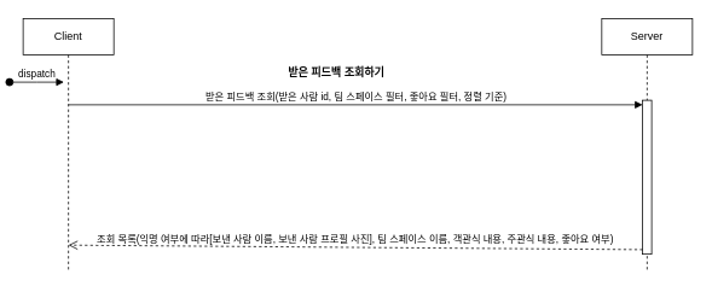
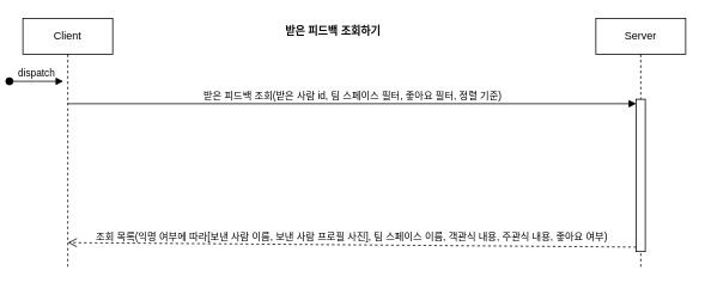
  <mxCell id="0" />
  <mxCell id="1" parent="0" />
  <mxCell id="2" value="Client" style="shape=umlLifeline;perimeter=lifelinePerimeter;whiteSpace=wrap;html=1;container=0;dropTarget=0;collapsible=0;recursiveResize=0;outlineConnect=0;portConstraint=eastwest;newEdgeStyle={&quot;edgeStyle&quot;:&quot;elbowEdgeStyle&quot;,&quot;elbow&quot;:&quot;vertical&quot;,&quot;curved&quot;:0,&quot;rounded&quot;:0};" parent="1" vertex="1"><mxGeometry x="20" y="20" width="100" height="280" as="geometry" /></mxCell>
  <mxCell id="3" value="dispatch" style="html=1;verticalAlign=bottom;startArrow=oval;endArrow=block;startSize=8;edgeStyle=elbowEdgeStyle;elbow=vertical;curved=0;rounded=0;" parent="2" edge="1"><mxGeometry relative="1" as="geometry"><mxPoint x="-15" y="70" as="sourcePoint" /><mxPoint x="45" y="70" as="targetPoint" /></mxGeometry></mxCell>
  <mxCell id="4" value="Server" style="shape=umlLifeline;perimeter=lifelinePerimeter;whiteSpace=wrap;html=1;container=0;dropTarget=0;collapsible=0;recursiveResize=0;outlineConnect=0;portConstraint=eastwest;newEdgeStyle={&quot;edgeStyle&quot;:&quot;elbowEdgeStyle&quot;,&quot;elbow&quot;:&quot;vertical&quot;,&quot;curved&quot;:0,&quot;rounded&quot;:0};" parent="1" vertex="1"><mxGeometry x="658" y="20" width="100" height="280" as="geometry" /></mxCell>
  <mxCell id="5" value="" style="html=1;points=[[0,0,0,0,5],[0,1,0,0,-5],[1,0,0,0,5],[1,1,0,0,-5]];perimeter=orthogonalPerimeter;outlineConnect=0;targetShapes=umlLifeline;portConstraint=eastwest;newEdgeStyle={&quot;curved&quot;:0,&quot;rounded&quot;:0};" parent="4" vertex="1"><mxGeometry x="45" y="90" width="10" height="170" as="geometry" /></mxCell>
  <mxCell id="6" value="받은 피드백 조회(받은 사람 id, 팀 스페이스 필터, 좋아요 필터, 정렬 기준)" style="html=1;verticalAlign=bottom;endArrow=block;curved=0;rounded=0;entryX=0;entryY=0;entryDx=0;entryDy=5;" parent="1" target="5" edge="1"><mxGeometry relative="1" as="geometry"><mxPoint x="70" y="115" as="sourcePoint" /></mxGeometry></mxCell>
  <mxCell id="7" value="조회 목록(익명 여부에 따라[보낸 사람 이름, 보낸 사람 프로필 사진], 팀 스페이스 이름, 객관식 내용, 주관식 내용, 좋아요 여부)" style="html=1;verticalAlign=bottom;endArrow=open;dashed=1;endSize=8;curved=0;rounded=0;exitX=0;exitY=1;exitDx=0;exitDy=-5;" parent="1" source="5" edge="1"><mxGeometry relative="1" as="geometry"><mxPoint x="70" y="270" as="targetPoint" /><Array as="points"><mxPoint x="70" y="270" /></Array></mxGeometry></mxCell>
- <mxCell id="8" value="&lt;b&gt;받은 피드백 조회하기&lt;/b&gt;" style="text;html=1;align=center;verticalAlign=middle;resizable=0;points=[];autosize=1;strokeColor=none;fillColor=none;" parent="1" vertex="1"><mxGeometry x="305" y="65" width="120" height="30" as="geometry" /></mxCell>
+ <mxCell id="8" value="&lt;b&gt;받은 피드백 조회하기&lt;/b&gt;" style="text;html=1;align=center;verticalAlign=middle;resizable=0;points=[];autosize=1;strokeColor=none;fillColor=none;" parent="1" vertex="1"><mxGeometry x="305" y="20" width="120" height="30" as="geometry" /></mxCell>
